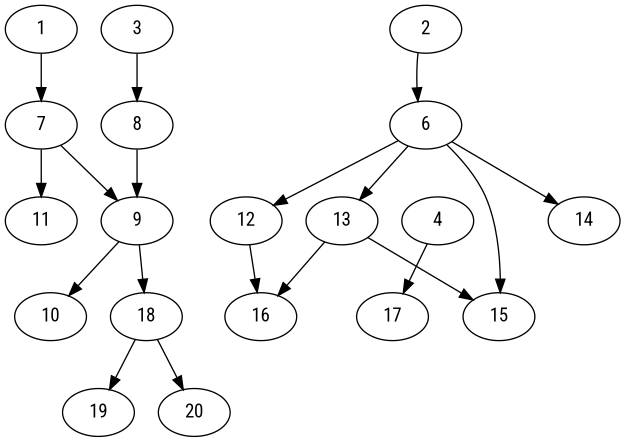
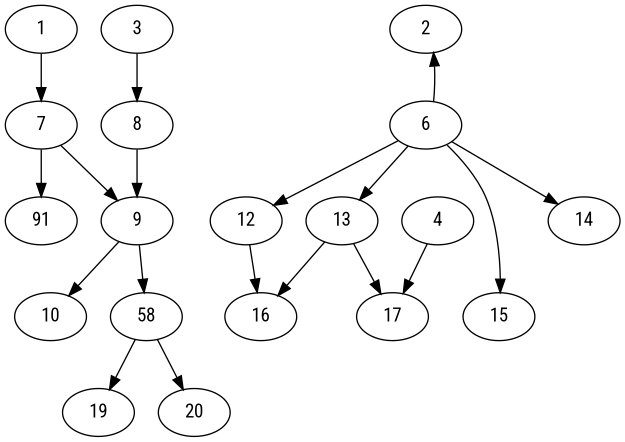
  digraph {
    fontname="Roboto Condensed"
    node [alpha=0.17 fontname="Roboto Condensed"]
    edge [fontname="Roboto Condensed"]
    1 [alpha=0.02 expect_size=6682624]
    7 [alpha=0.19 expect_size=14542848]
    9 [alpha=0.12 expect_size=46802944]
-   11 [alpha=0.00 expect_size=26208256]
+   11 [alpha=0.00 expect_size=26208256 label=91]
    10 [alpha=0.14 expect_size=49667072]
-   18 [alpha=0.20 expect_size=45384704]
+   18 [alpha=0.20 expect_size=45384704 label=58]
    2 [expect_size=16887808]
    6 [alpha=0.14 expect_size=49046528]
    12 [expect_size=30611456]
    13 [alpha=0.16 expect_size=22761472]
    14 [alpha=0.08 expect_size=49373184]
    15 [alpha=0.20 expect_size=5812224]
    16 [alpha=0.15 expect_size=13875200]
    17 [alpha=0.08 expect_size=47059968]
    3 [alpha=0.11 expect_size=18518016]
    8 [alpha=0.05 expect_size=30415872]
    4 [alpha=0.02 expect_size=15825920]
    19 [expect_size=9625600]
    20 [alpha=0.09 expect_size=39034880]
    1 -> 7
    7 -> 9
    7 -> 11
    9 -> 10
    9 -> 18
    18 -> 19
    18 -> 20
-   2 -> 6
+   6 -> 2
    6 -> 12
    6 -> 13
    6 -> 14
    6 -> 15
    12 -> 16
    13 -> 16
-   13 -> 15
+   13 -> 17
    3 -> 8
    8 -> 9
    4 -> 17
  }
